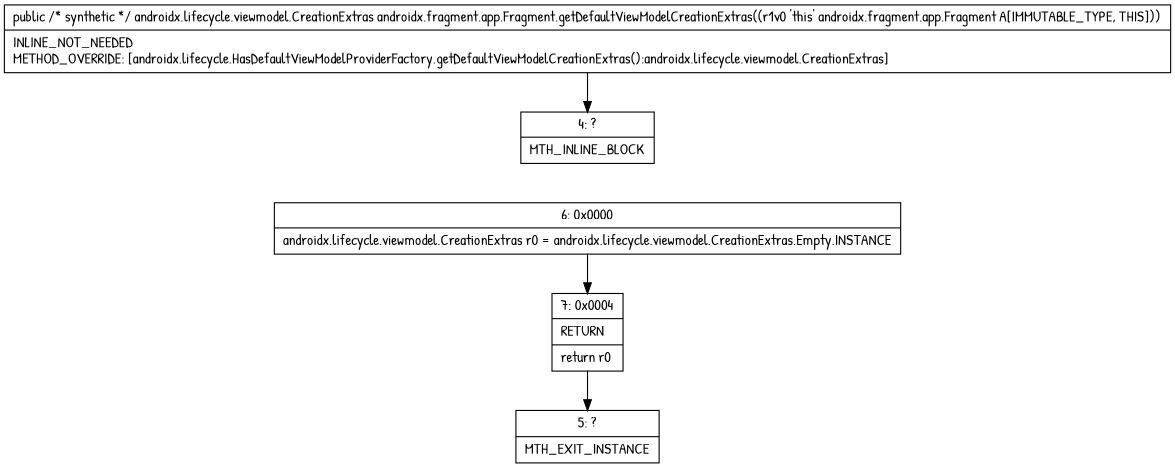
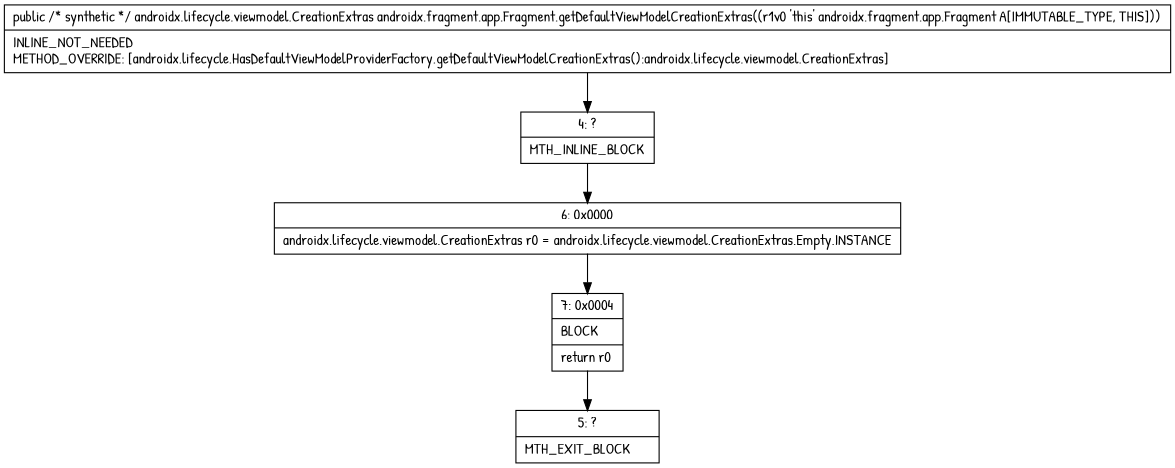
  digraph {
    fontname="Patrick Hand"
    node [fontname="Patrick Hand" shape=record]
    edge [fontname="Patrick Hand"]
    n1 [label="{4\:\ ?|MTH_INLINE_BLOCK\l}"]
    n2 [label="{6\:\ 0x0000|androidx.lifecycle.viewmodel.CreationExtras r0 = androidx.lifecycle.viewmodel.CreationExtras.Empty.INSTANCE\l}"]
-   n3 [label="{7\:\ 0x0004|RETURN\l|return r0\l}"]
-   n4 [label="{5\:\ ?|MTH_EXIT_INSTANCE\l}"]
+   n3 [label="{7\:\ 0x0004|BLOCK\l|return r0\l}"]
+   n4 [label="{5\:\ ?|MTH_EXIT_BLOCK\l}"]
    n5 [label="{public \/* synthetic *\/ androidx.lifecycle.viewmodel.CreationExtras androidx.fragment.app.Fragment.getDefaultViewModelCreationExtras((r1v0 'this' androidx.fragment.app.Fragment A[IMMUTABLE_TYPE, THIS]))  | INLINE_NOT_NEEDED\lMETHOD_OVERRIDE: [androidx.lifecycle.HasDefaultViewModelProviderFactory.getDefaultViewModelCreationExtras():androidx.lifecycle.viewmodel.CreationExtras]\l}"]
+   n1 -> n2
    n2 -> n3
    n3 -> n4
    n5 -> n1
  }
